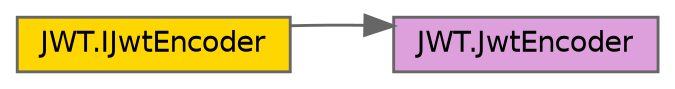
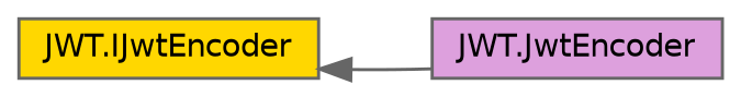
  digraph {
    rankdir=LR
    node [color=grey40 fontname=Helvetica fontsize=10 shape=box style=filled]
    n1 [fillcolor=gold height=0.2 label="JWT.IJwtEncoder" width=0.4]
    n2 [fillcolor=plum height=0.2 label="JWT.JwtEncoder" width=0.4]
-   n2 -> n1 [color=gray40 dir=back fontname=Helvetica fontsize=10 labelfontname=Helvetica labelfontsize=10 style=solid]
+   n1 -> n2 [color=gray40 dir=back fontname=Helvetica fontsize=10 labelfontname=Helvetica labelfontsize=10 style=solid]
  }
